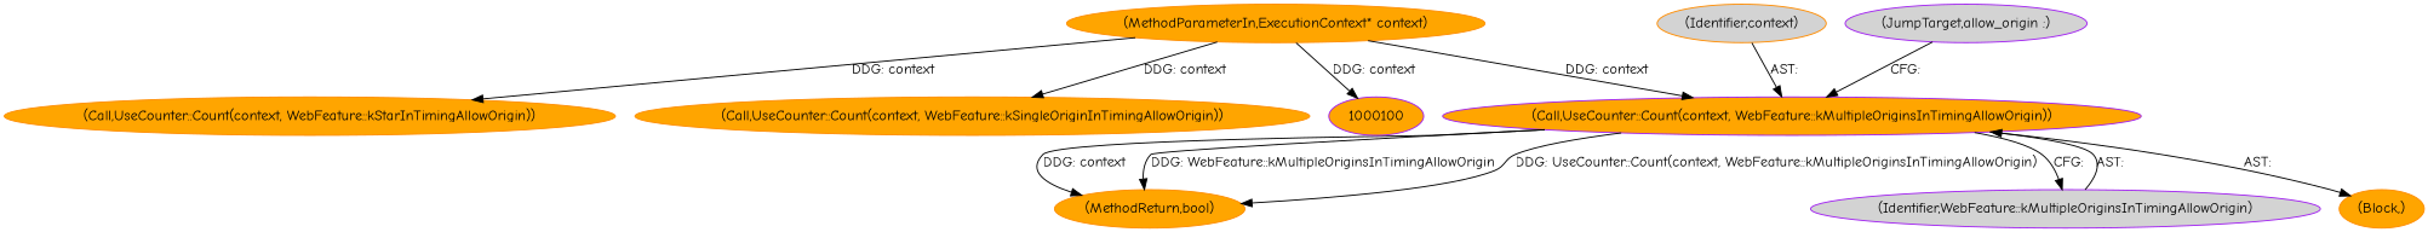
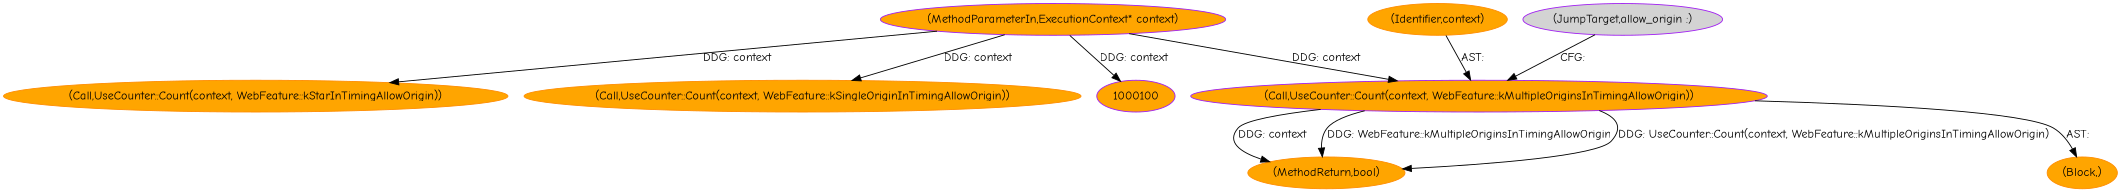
  digraph {
    fontname="Comic Neue"
    node [color=darkorange fillcolor=orange fontname="Comic Neue" style=filled]
    edge [fontname="Comic Neue"]
    n1 [color=purple label="(Call,UseCounter::Count(context, WebFeature::kMultipleOriginsInTimingAllowOrigin))"]
    n2 [label="(MethodReturn,bool)"]
-   n3 [color=purple fillcolor=lightgrey label="(Identifier,WebFeature::kMultipleOriginsInTimingAllowOrigin)"]
    n4 [label="(Block,)"]
-   n5 [label="(MethodParameterIn,ExecutionContext* context)"]
+   n5 [color=purple label="(MethodParameterIn,ExecutionContext* context)"]
    n6 [label="(Call,UseCounter::Count(context, WebFeature::kStarInTimingAllowOrigin))"]
    n7 [label="(Call,UseCounter::Count(context, WebFeature::kSingleOriginInTimingAllowOrigin))"]
    1000100 [color=purple]
-   n9 [fillcolor=lightgrey label="(Identifier,context)"]
+   n9 [label="(Identifier,context)"]
    n10 [color=purple fillcolor=lightgrey label="(JumpTarget,allow_origin :)"]
    n1 -> n2 [label="DDG: context"]
    n1 -> n2 [label="DDG: WebFeature::kMultipleOriginsInTimingAllowOrigin"]
    n1 -> n2 [label="DDG: UseCounter::Count(context, WebFeature::kMultipleOriginsInTimingAllowOrigin)"]
-   n1 -> n3 [label="CFG: "]
    n1 -> n4 [label="AST: "]
-   n3 -> n1 [label="AST: "]
    n5 -> n1 [label="DDG: context"]
    n5 -> n6 [label="DDG: context"]
    n5 -> n7 [label="DDG: context"]
    n5 -> 1000100 [label="DDG: context"]
    n9 -> n1 [label="AST: "]
    n10 -> n1 [label="CFG: "]
  }
